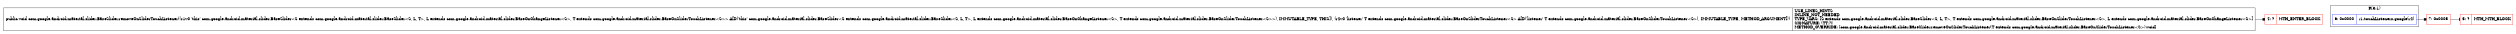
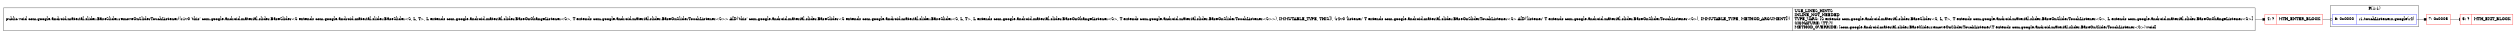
  digraph {
    rankdir=LR
    node [color=red shape=record]
    edge [arrowhead=box]
    n1 [color=blue label="{6\:\ 0x0000|r1.touchListeners.google(r2)\l}"]
    n2 [label="{7\:\ 0x0005}"]
-   n3 [label="{5\:\ ?|MTH_MTH_BLOCK\l}"]
+   n3 [label="{5\:\ ?|MTH_EXIT_BLOCK\l}"]
    n4 [label="{4\:\ ?|MTH_ENTER_BLOCK\l}"]
    n5 [label="{public void com.google.android.material.slider.BaseSlider.removeOnSliderTouchListener((r1v0 'this' com.google.android.material.slider.BaseSlider\<S extends com.google.android.material.slider.BaseSlider\<S, L, T\>, L extends com.google.android.material.slider.BaseOnChangeListener\<S\>, T extends com.google.android.material.slider.BaseOnSliderTouchListener\<S\>\> A[D('this' com.google.android.material.slider.BaseSlider\<S extends com.google.android.material.slider.BaseSlider\<S, L, T\>, L extends com.google.android.material.slider.BaseOnChangeListener\<S\>, T extends com.google.android.material.slider.BaseOnSliderTouchListener\<S\>\>), IMMUTABLE_TYPE, THIS]), (r2v0 'listener' T extends com.google.android.material.slider.BaseOnSliderTouchListener\<S\> A[D('listener' T extends com.google.android.material.slider.BaseOnSliderTouchListener\<S\>), IMMUTABLE_TYPE, METHOD_ARGUMENT]))  | USE_LINES_HINTS\lINLINE_NOT_NEEDED\lTYPE_VARS: [S extends com.google.android.material.slider.BaseSlider\<S, L, T\>, T extends com.google.android.material.slider.BaseOnSliderTouchListener\<S\>, L extends com.google.android.material.slider.BaseOnChangeListener\<S\>]\lSIGNATURE: (TT;)V\lMETHOD_OVERRIDE: [com.google.android.material.slider.BaseSlider.removeOnSliderTouchListener(T extends com.google.android.material.slider.BaseOnSliderTouchListener\<S\>):void]\l}" color=""]
    subgraph cluster_1 {
-     label="R(3:1)"
+     label="R(1:1)"
      n1
    }
    n1 -> n2
    n2 -> n3 [arrowhead=tee]
+   n4 -> n1 [arrowhead=odot]
    n5 -> n4
  }
